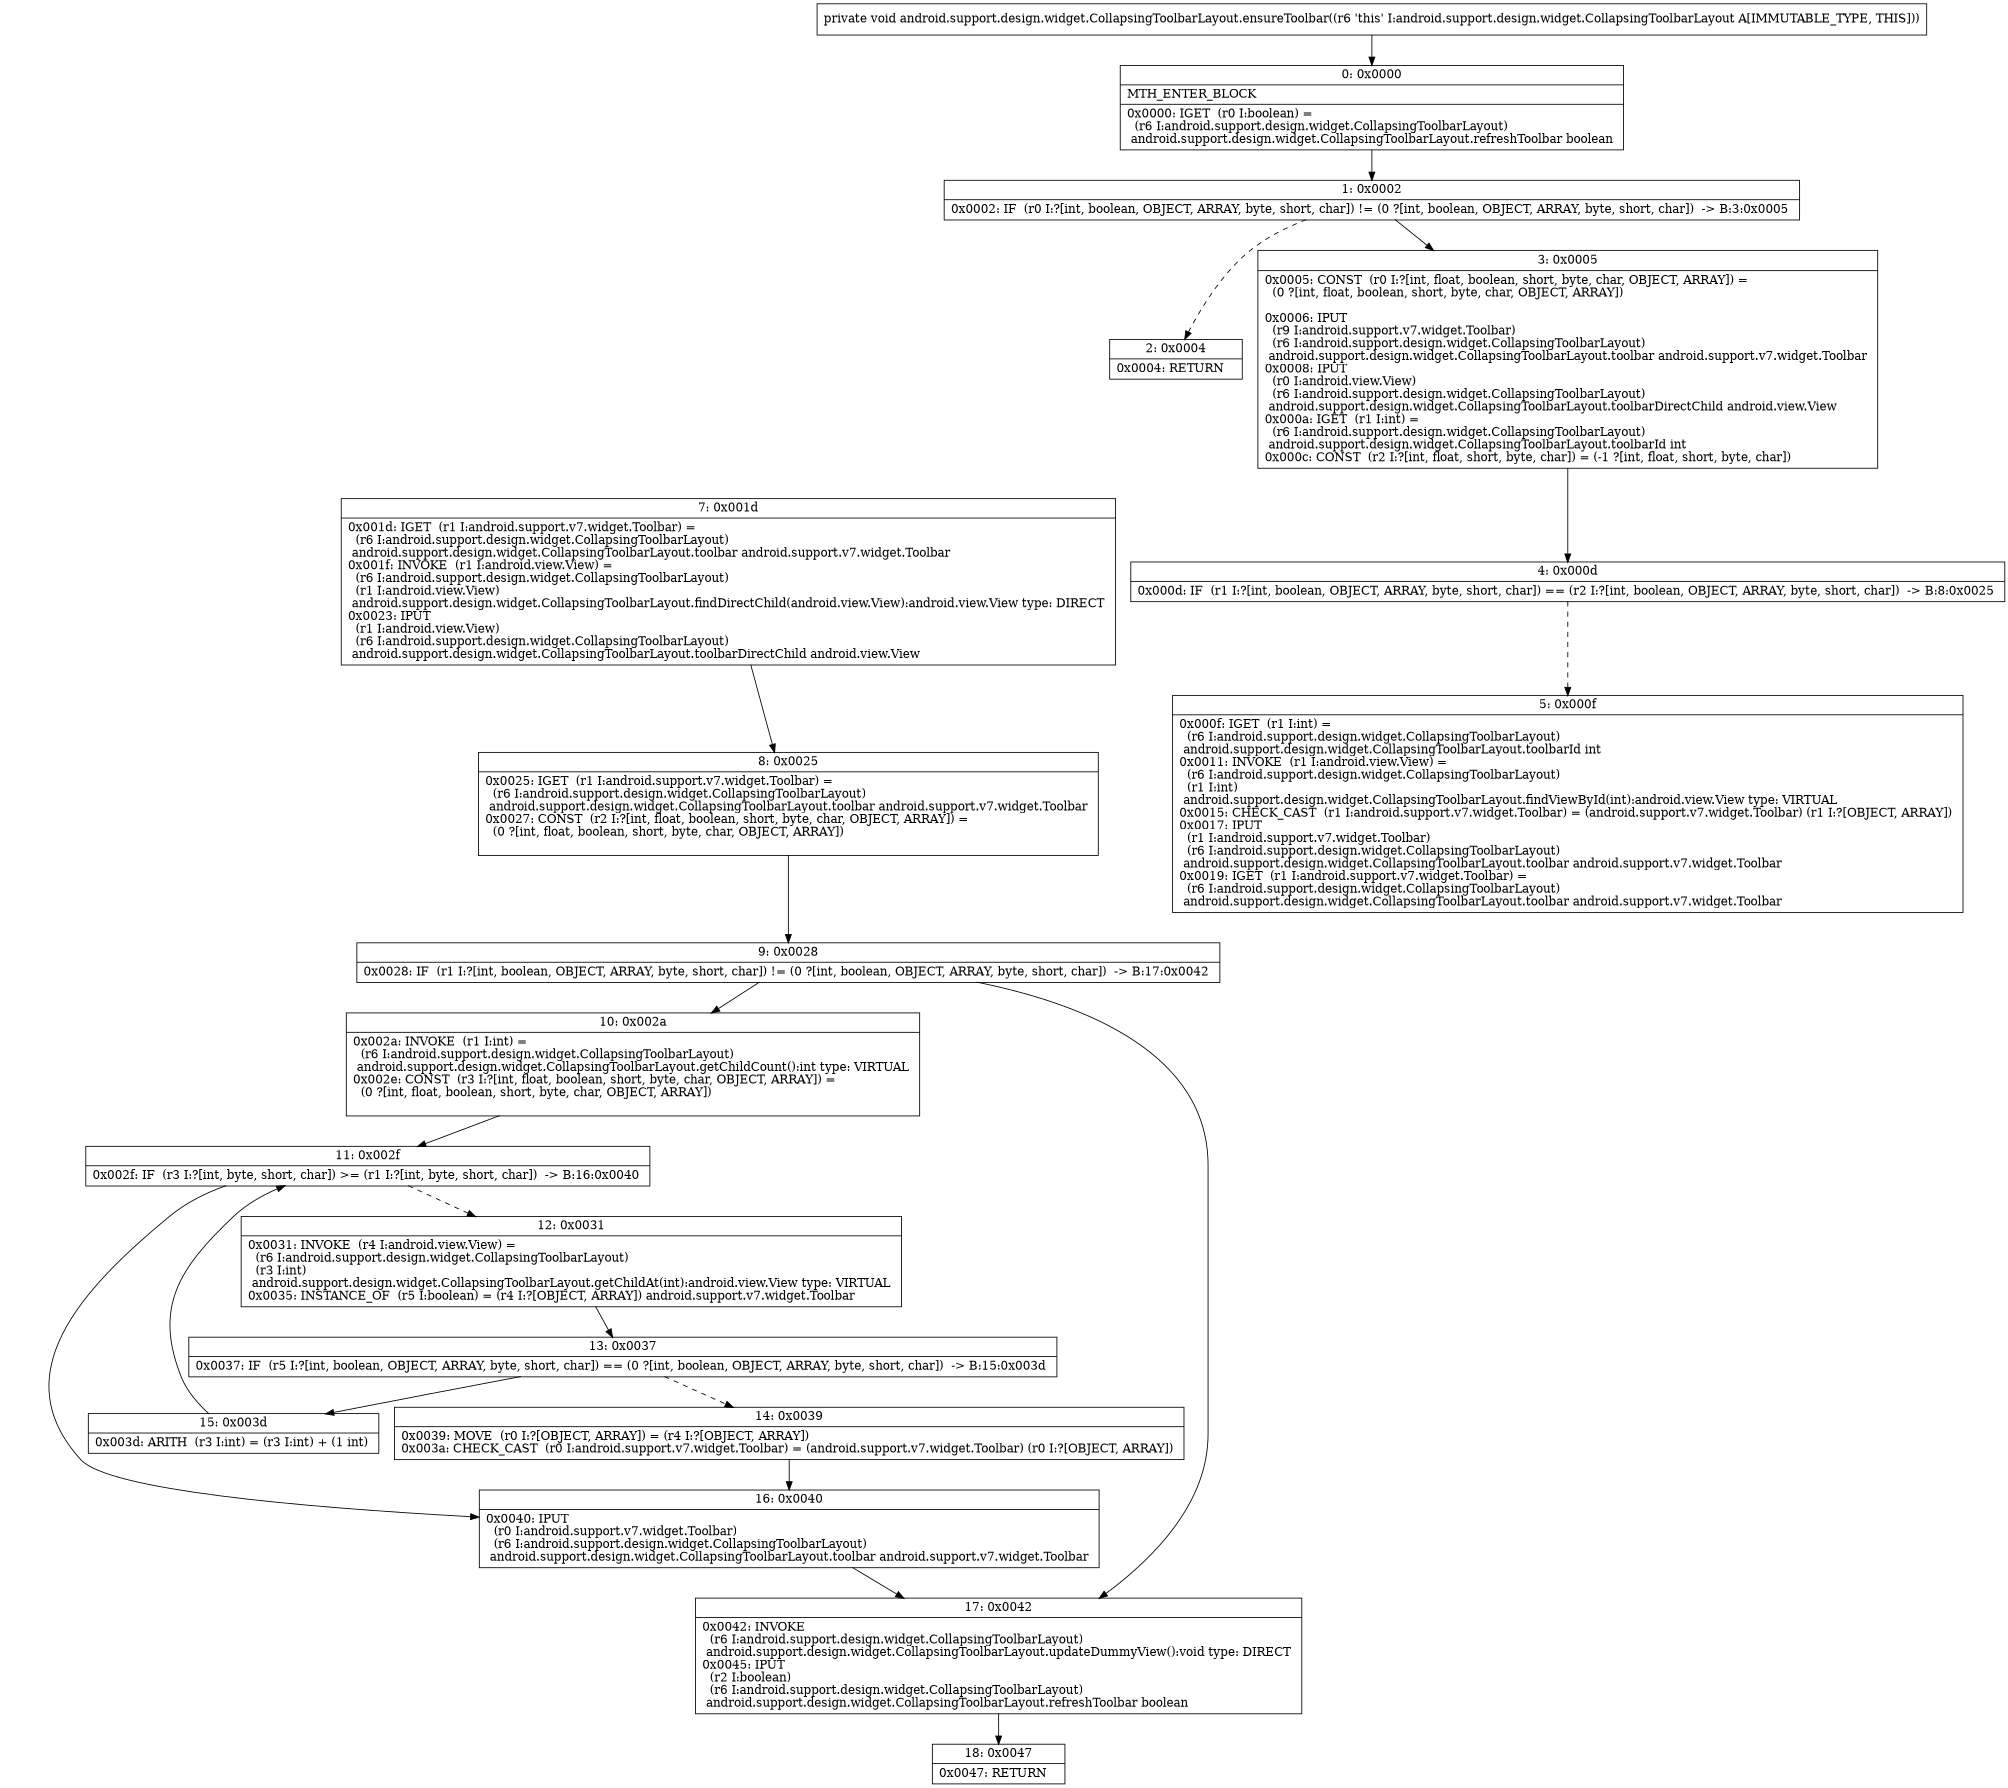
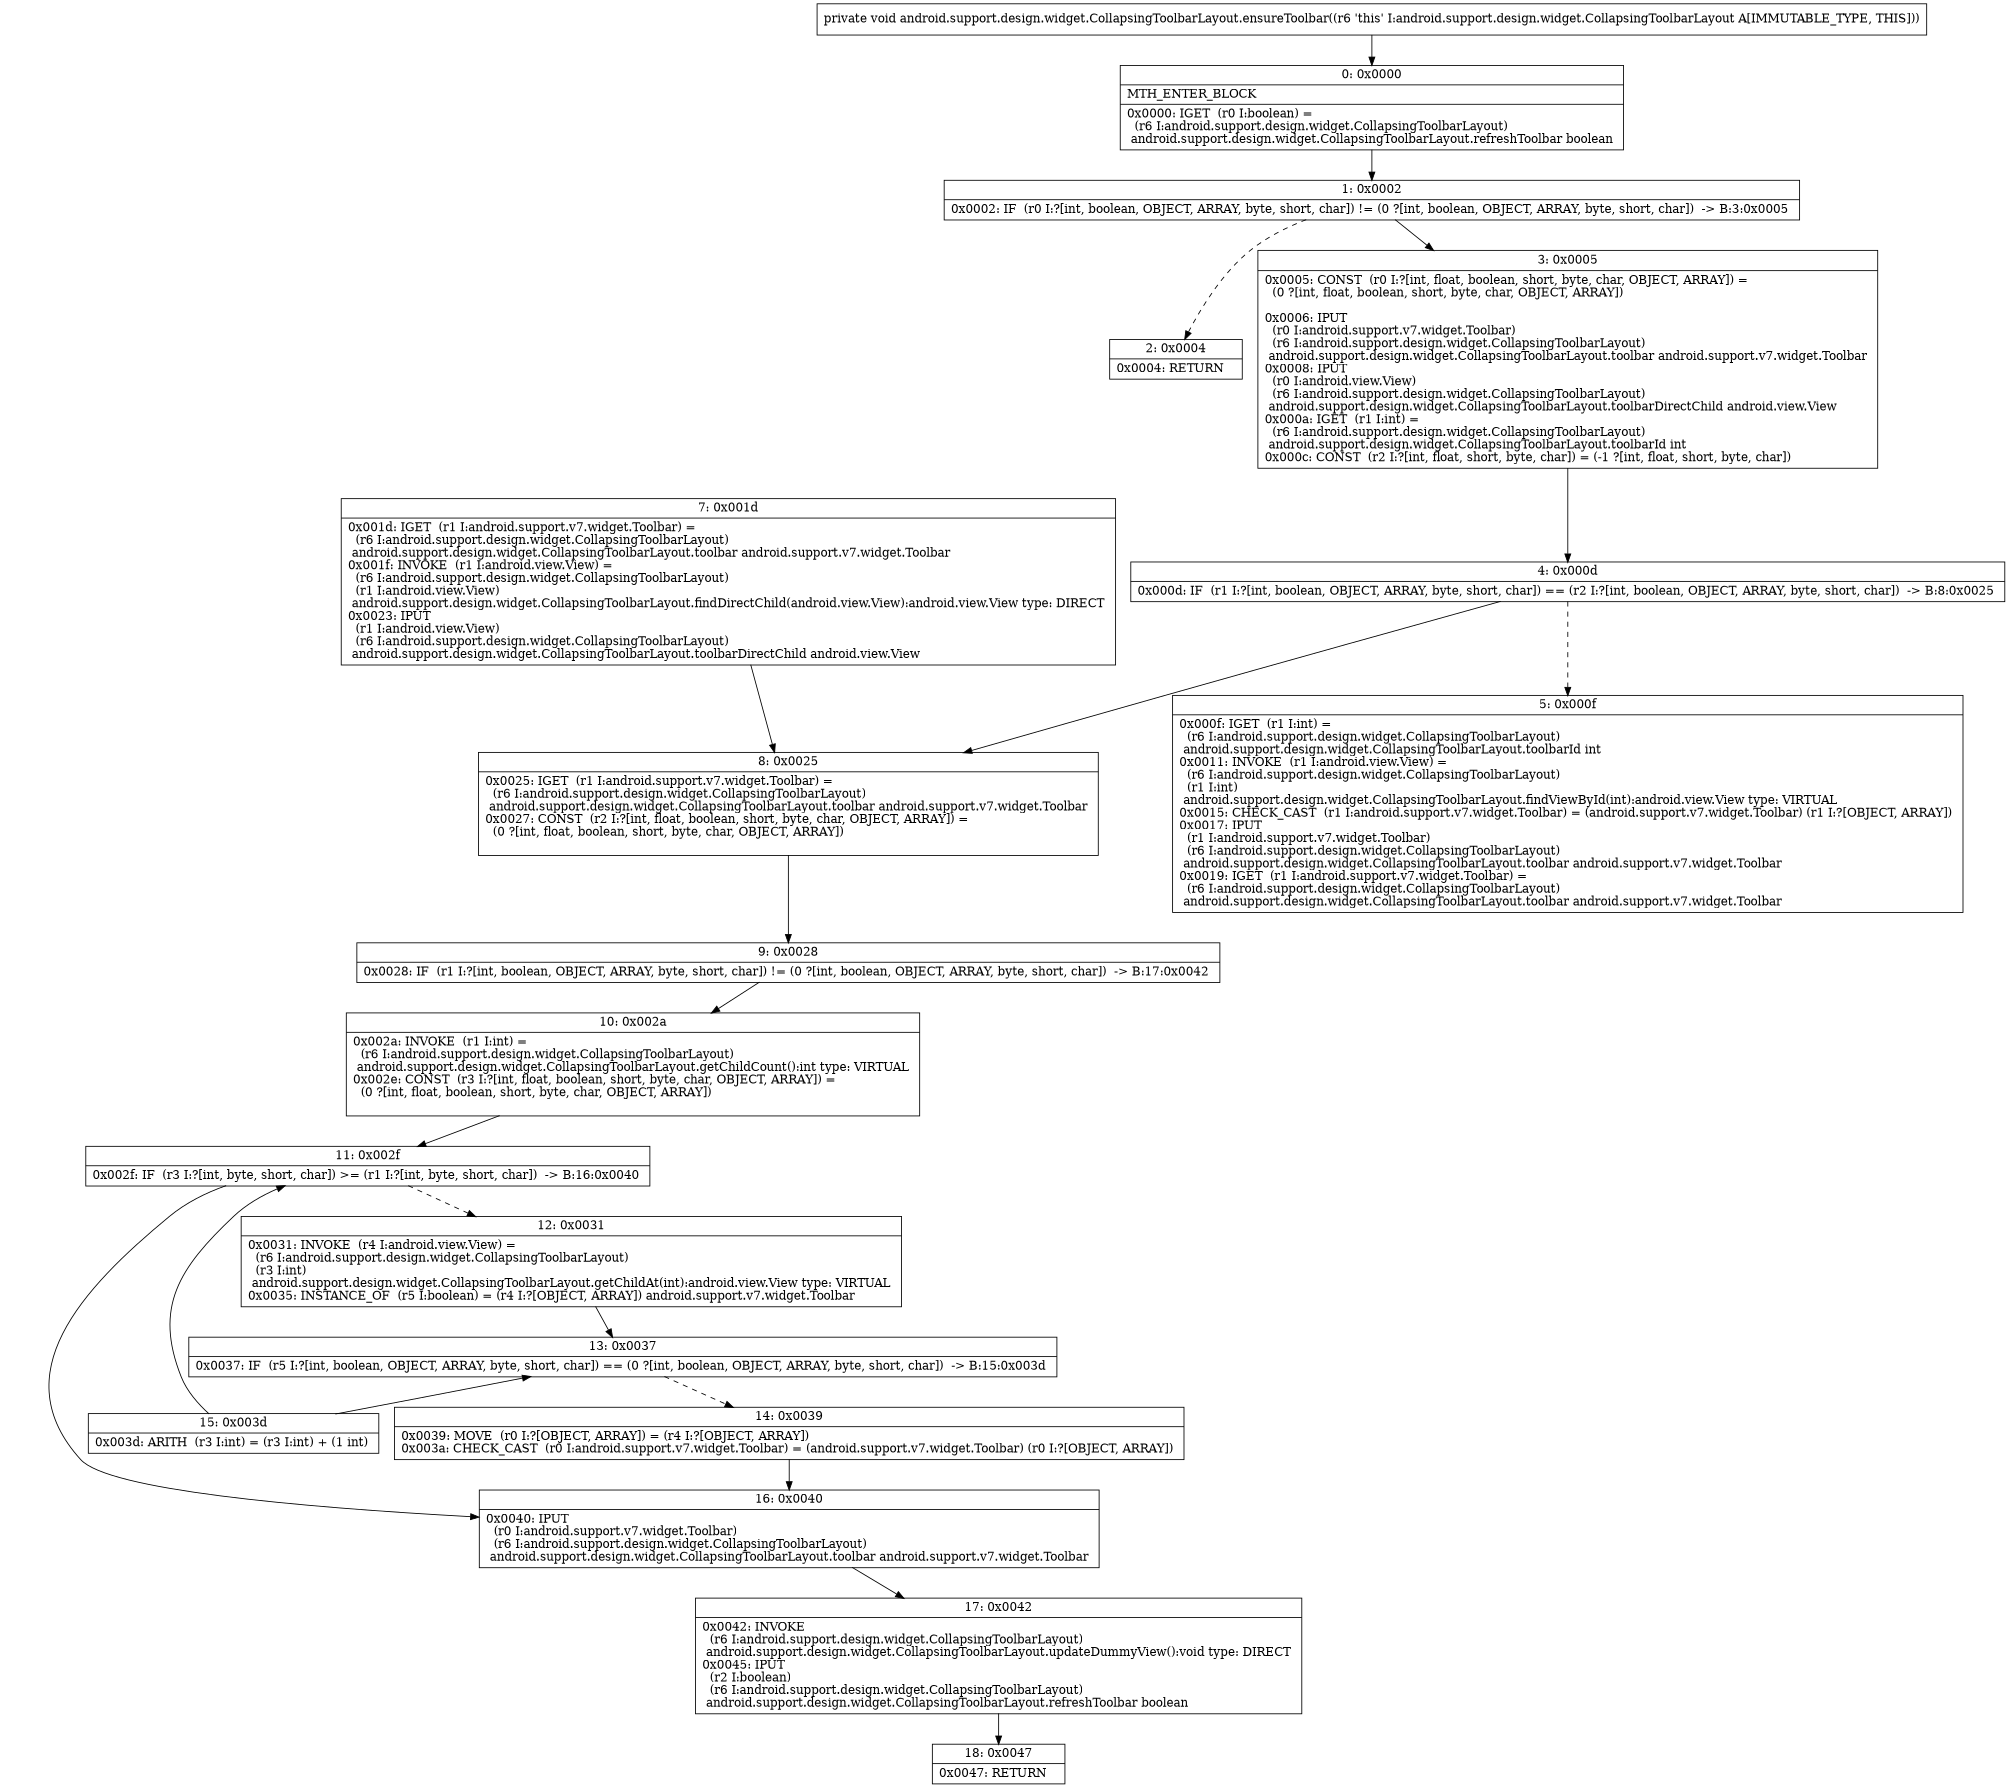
  digraph {
    node [shape=record]
    n1 [label="{0\:\ 0x0000|MTH_ENTER_BLOCK\l|0x0000: IGET  (r0 I:boolean) = \l  (r6 I:android.support.design.widget.CollapsingToolbarLayout)\l android.support.design.widget.CollapsingToolbarLayout.refreshToolbar boolean \l}"]
    n2 [label="{1\:\ 0x0002|0x0002: IF  (r0 I:?[int, boolean, OBJECT, ARRAY, byte, short, char]) != (0 ?[int, boolean, OBJECT, ARRAY, byte, short, char])  \-\> B:3:0x0005 \l}"]
    n3 [label="{2\:\ 0x0004|0x0004: RETURN   \l}"]
-   n4 [label="{3\:\ 0x0005|0x0005: CONST  (r0 I:?[int, float, boolean, short, byte, char, OBJECT, ARRAY]) = \l  (0 ?[int, float, boolean, short, byte, char, OBJECT, ARRAY])\l \l0x0006: IPUT  \l  (r9 I:android.support.v7.widget.Toolbar)\l  (r6 I:android.support.design.widget.CollapsingToolbarLayout)\l android.support.design.widget.CollapsingToolbarLayout.toolbar android.support.v7.widget.Toolbar \l0x0008: IPUT  \l  (r0 I:android.view.View)\l  (r6 I:android.support.design.widget.CollapsingToolbarLayout)\l android.support.design.widget.CollapsingToolbarLayout.toolbarDirectChild android.view.View \l0x000a: IGET  (r1 I:int) = \l  (r6 I:android.support.design.widget.CollapsingToolbarLayout)\l android.support.design.widget.CollapsingToolbarLayout.toolbarId int \l0x000c: CONST  (r2 I:?[int, float, short, byte, char]) = (\-1 ?[int, float, short, byte, char]) \l}"]
+   n4 [label="{3\:\ 0x0005|0x0005: CONST  (r0 I:?[int, float, boolean, short, byte, char, OBJECT, ARRAY]) = \l  (0 ?[int, float, boolean, short, byte, char, OBJECT, ARRAY])\l \l0x0006: IPUT  \l  (r0 I:android.support.v7.widget.Toolbar)\l  (r6 I:android.support.design.widget.CollapsingToolbarLayout)\l android.support.design.widget.CollapsingToolbarLayout.toolbar android.support.v7.widget.Toolbar \l0x0008: IPUT  \l  (r0 I:android.view.View)\l  (r6 I:android.support.design.widget.CollapsingToolbarLayout)\l android.support.design.widget.CollapsingToolbarLayout.toolbarDirectChild android.view.View \l0x000a: IGET  (r1 I:int) = \l  (r6 I:android.support.design.widget.CollapsingToolbarLayout)\l android.support.design.widget.CollapsingToolbarLayout.toolbarId int \l0x000c: CONST  (r2 I:?[int, float, short, byte, char]) = (\-1 ?[int, float, short, byte, char]) \l}"]
    n5 [label="{4\:\ 0x000d|0x000d: IF  (r1 I:?[int, boolean, OBJECT, ARRAY, byte, short, char]) == (r2 I:?[int, boolean, OBJECT, ARRAY, byte, short, char])  \-\> B:8:0x0025 \l}"]
    n6 [label="{5\:\ 0x000f|0x000f: IGET  (r1 I:int) = \l  (r6 I:android.support.design.widget.CollapsingToolbarLayout)\l android.support.design.widget.CollapsingToolbarLayout.toolbarId int \l0x0011: INVOKE  (r1 I:android.view.View) = \l  (r6 I:android.support.design.widget.CollapsingToolbarLayout)\l  (r1 I:int)\l android.support.design.widget.CollapsingToolbarLayout.findViewById(int):android.view.View type: VIRTUAL \l0x0015: CHECK_CAST  (r1 I:android.support.v7.widget.Toolbar) = (android.support.v7.widget.Toolbar) (r1 I:?[OBJECT, ARRAY]) \l0x0017: IPUT  \l  (r1 I:android.support.v7.widget.Toolbar)\l  (r6 I:android.support.design.widget.CollapsingToolbarLayout)\l android.support.design.widget.CollapsingToolbarLayout.toolbar android.support.v7.widget.Toolbar \l0x0019: IGET  (r1 I:android.support.v7.widget.Toolbar) = \l  (r6 I:android.support.design.widget.CollapsingToolbarLayout)\l android.support.design.widget.CollapsingToolbarLayout.toolbar android.support.v7.widget.Toolbar \l}"]
    n7 [label="{8\:\ 0x0025|0x0025: IGET  (r1 I:android.support.v7.widget.Toolbar) = \l  (r6 I:android.support.design.widget.CollapsingToolbarLayout)\l android.support.design.widget.CollapsingToolbarLayout.toolbar android.support.v7.widget.Toolbar \l0x0027: CONST  (r2 I:?[int, float, boolean, short, byte, char, OBJECT, ARRAY]) = \l  (0 ?[int, float, boolean, short, byte, char, OBJECT, ARRAY])\l \l}"]
    n8 [label="{9\:\ 0x0028|0x0028: IF  (r1 I:?[int, boolean, OBJECT, ARRAY, byte, short, char]) != (0 ?[int, boolean, OBJECT, ARRAY, byte, short, char])  \-\> B:17:0x0042 \l}"]
    n9 [label="{7\:\ 0x001d|0x001d: IGET  (r1 I:android.support.v7.widget.Toolbar) = \l  (r6 I:android.support.design.widget.CollapsingToolbarLayout)\l android.support.design.widget.CollapsingToolbarLayout.toolbar android.support.v7.widget.Toolbar \l0x001f: INVOKE  (r1 I:android.view.View) = \l  (r6 I:android.support.design.widget.CollapsingToolbarLayout)\l  (r1 I:android.view.View)\l android.support.design.widget.CollapsingToolbarLayout.findDirectChild(android.view.View):android.view.View type: DIRECT \l0x0023: IPUT  \l  (r1 I:android.view.View)\l  (r6 I:android.support.design.widget.CollapsingToolbarLayout)\l android.support.design.widget.CollapsingToolbarLayout.toolbarDirectChild android.view.View \l}"]
    n10 [label="{10\:\ 0x002a|0x002a: INVOKE  (r1 I:int) = \l  (r6 I:android.support.design.widget.CollapsingToolbarLayout)\l android.support.design.widget.CollapsingToolbarLayout.getChildCount():int type: VIRTUAL \l0x002e: CONST  (r3 I:?[int, float, boolean, short, byte, char, OBJECT, ARRAY]) = \l  (0 ?[int, float, boolean, short, byte, char, OBJECT, ARRAY])\l \l}"]
    n11 [label="{17\:\ 0x0042|0x0042: INVOKE  \l  (r6 I:android.support.design.widget.CollapsingToolbarLayout)\l android.support.design.widget.CollapsingToolbarLayout.updateDummyView():void type: DIRECT \l0x0045: IPUT  \l  (r2 I:boolean)\l  (r6 I:android.support.design.widget.CollapsingToolbarLayout)\l android.support.design.widget.CollapsingToolbarLayout.refreshToolbar boolean \l}"]
    n12 [label="{11\:\ 0x002f|0x002f: IF  (r3 I:?[int, byte, short, char]) \>= (r1 I:?[int, byte, short, char])  \-\> B:16:0x0040 \l}"]
    n13 [label="{18\:\ 0x0047|0x0047: RETURN   \l}"]
    n14 [label="{12\:\ 0x0031|0x0031: INVOKE  (r4 I:android.view.View) = \l  (r6 I:android.support.design.widget.CollapsingToolbarLayout)\l  (r3 I:int)\l android.support.design.widget.CollapsingToolbarLayout.getChildAt(int):android.view.View type: VIRTUAL \l0x0035: INSTANCE_OF  (r5 I:boolean) = (r4 I:?[OBJECT, ARRAY]) android.support.v7.widget.Toolbar \l}"]
    n15 [label="{16\:\ 0x0040|0x0040: IPUT  \l  (r0 I:android.support.v7.widget.Toolbar)\l  (r6 I:android.support.design.widget.CollapsingToolbarLayout)\l android.support.design.widget.CollapsingToolbarLayout.toolbar android.support.v7.widget.Toolbar \l}"]
    n16 [label="{13\:\ 0x0037|0x0037: IF  (r5 I:?[int, boolean, OBJECT, ARRAY, byte, short, char]) == (0 ?[int, boolean, OBJECT, ARRAY, byte, short, char])  \-\> B:15:0x003d \l}"]
    n17 [label="{14\:\ 0x0039|0x0039: MOVE  (r0 I:?[OBJECT, ARRAY]) = (r4 I:?[OBJECT, ARRAY]) \l0x003a: CHECK_CAST  (r0 I:android.support.v7.widget.Toolbar) = (android.support.v7.widget.Toolbar) (r0 I:?[OBJECT, ARRAY]) \l}"]
    n18 [label="{15\:\ 0x003d|0x003d: ARITH  (r3 I:int) = (r3 I:int) + (1 int) \l}"]
    n19 [label="{private void android.support.design.widget.CollapsingToolbarLayout.ensureToolbar((r6 'this' I:android.support.design.widget.CollapsingToolbarLayout A[IMMUTABLE_TYPE, THIS])) }"]
    n1 -> n2
    n2 -> n3 [style=dashed]
    n2 -> n4
    n4 -> n5
    n5 -> n6 [style=dashed]
+   n5 -> n7
    n7 -> n8
    n8 -> n10 [style=solid]
-   n8 -> n11
    n9 -> n7
    n10 -> n12
    n11 -> n13
    n12 -> n14 [style=dashed]
    n12 -> n15
    n14 -> n16
    n15 -> n11
    n16 -> n17 [style=dashed]
-   n16 -> n18
+   n18 -> n16
    n17 -> n15
    n18 -> n12
    n19 -> n1
  }
